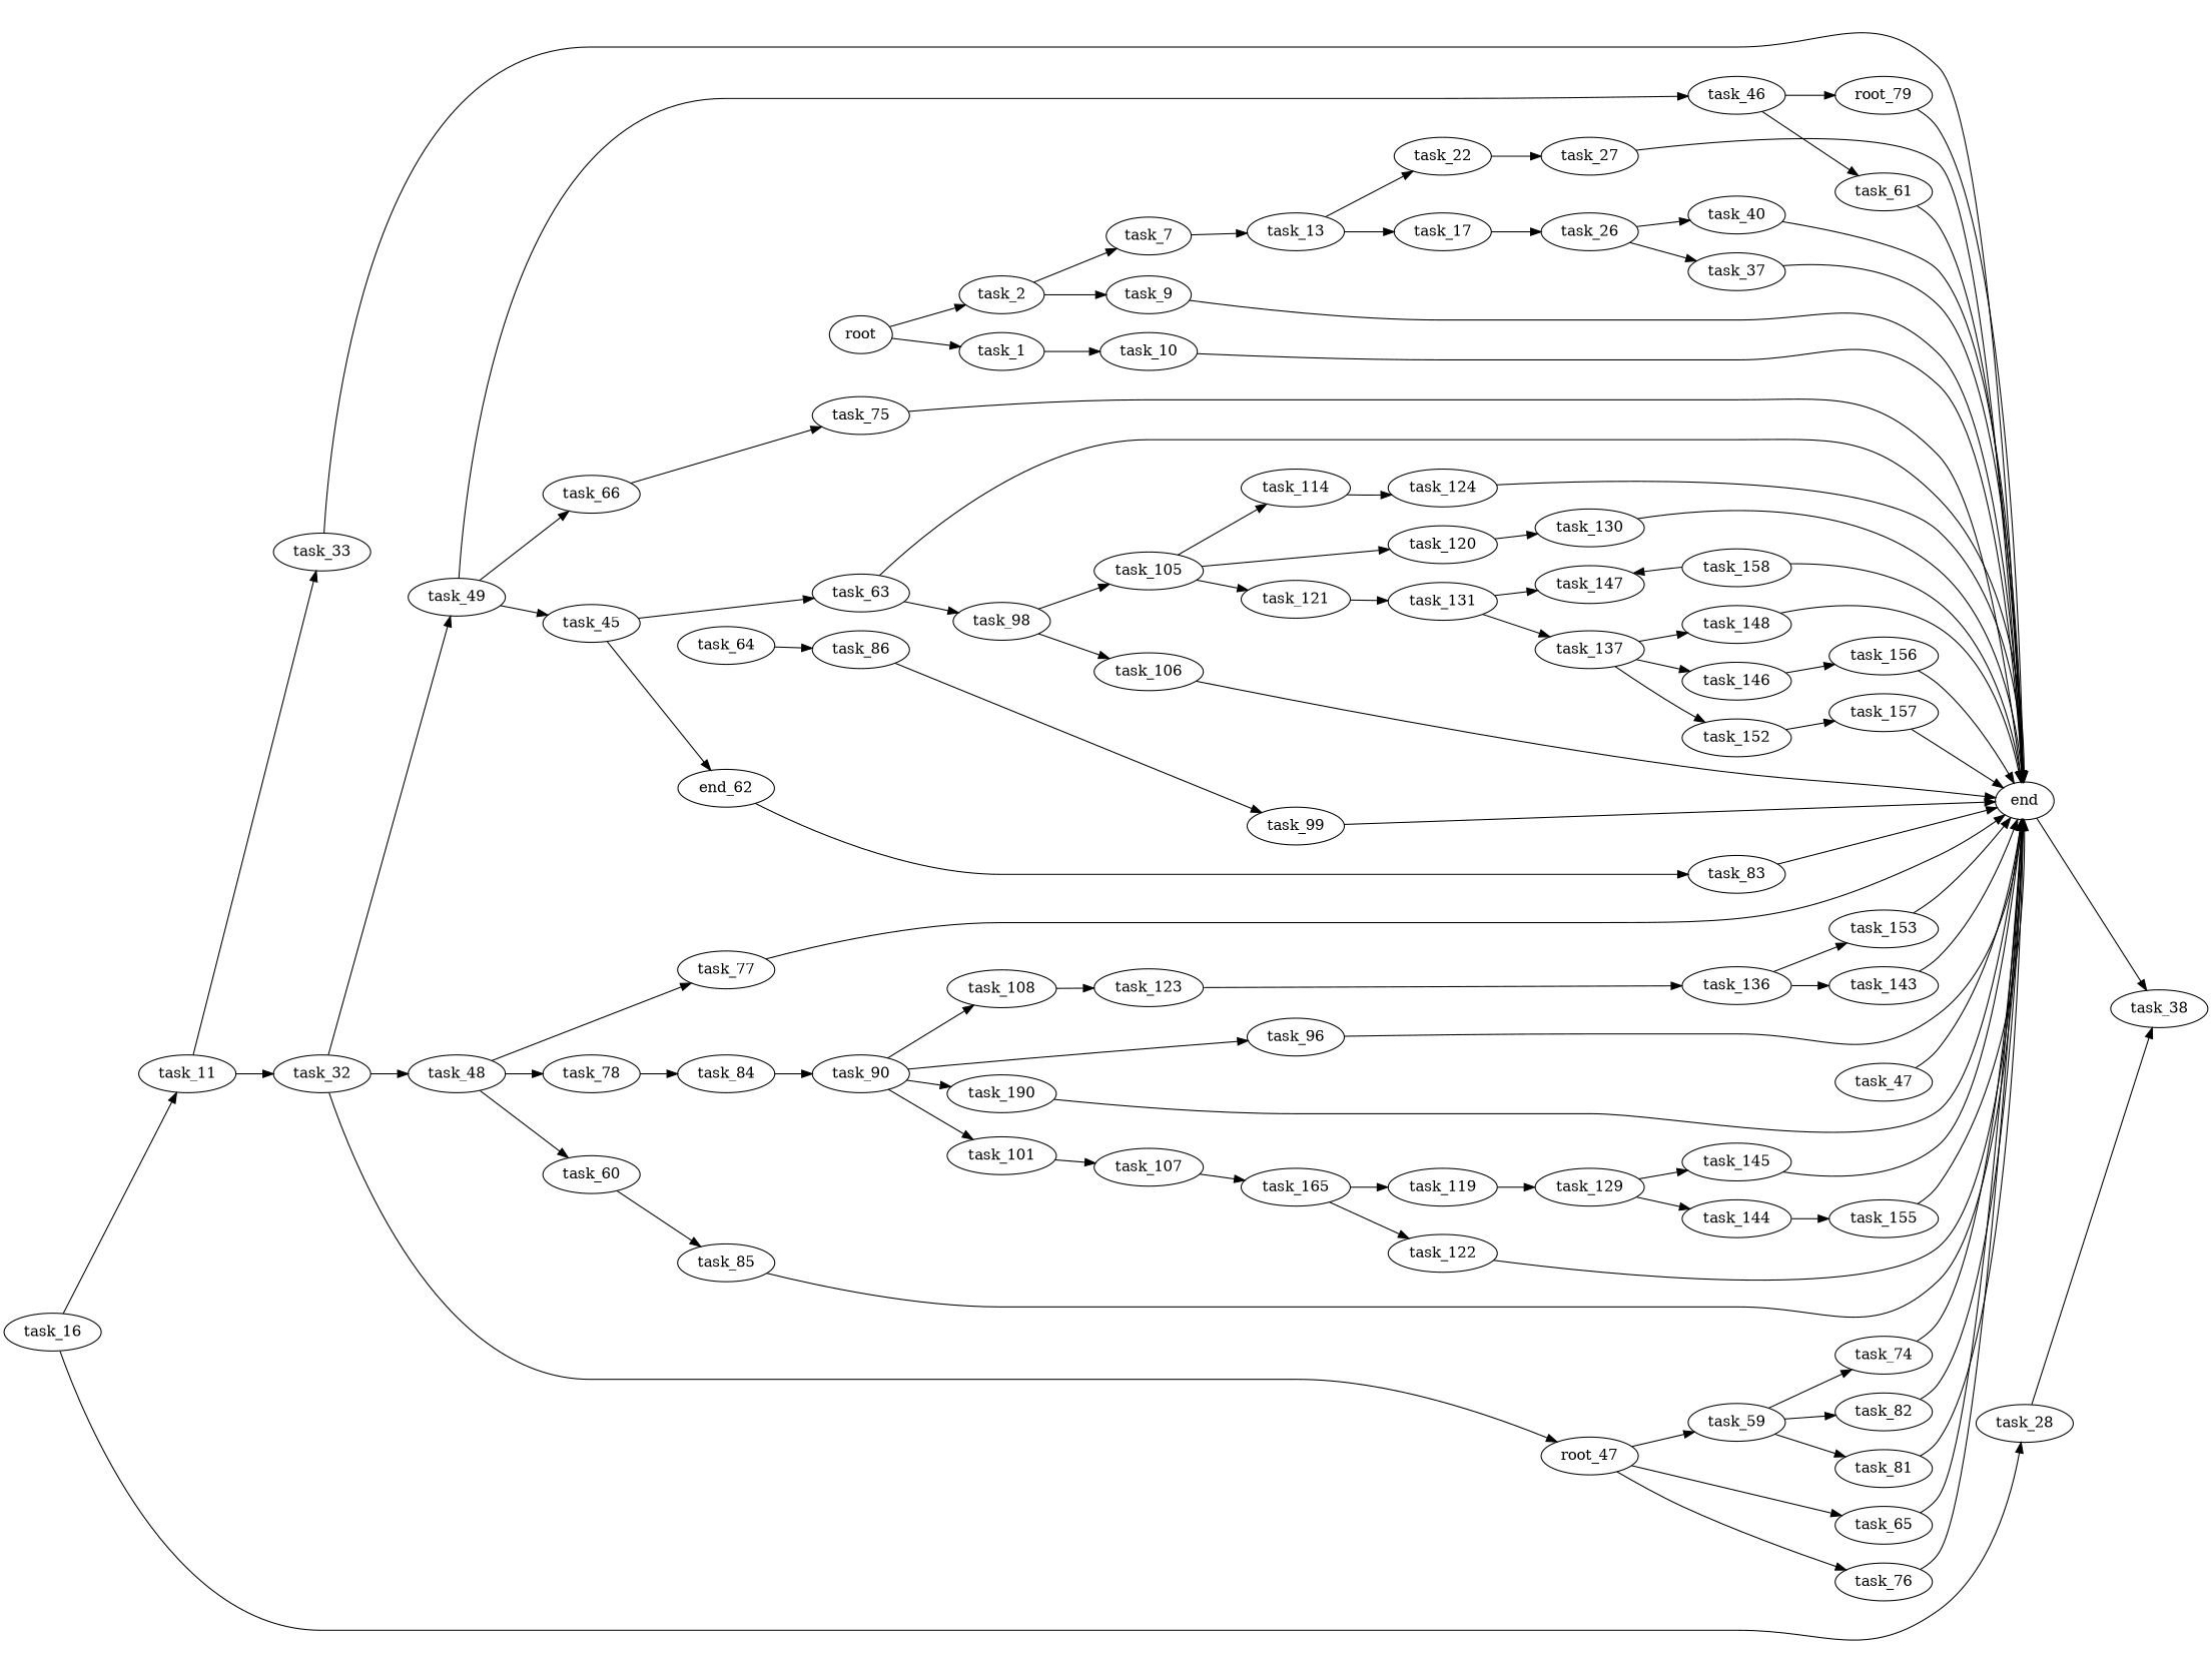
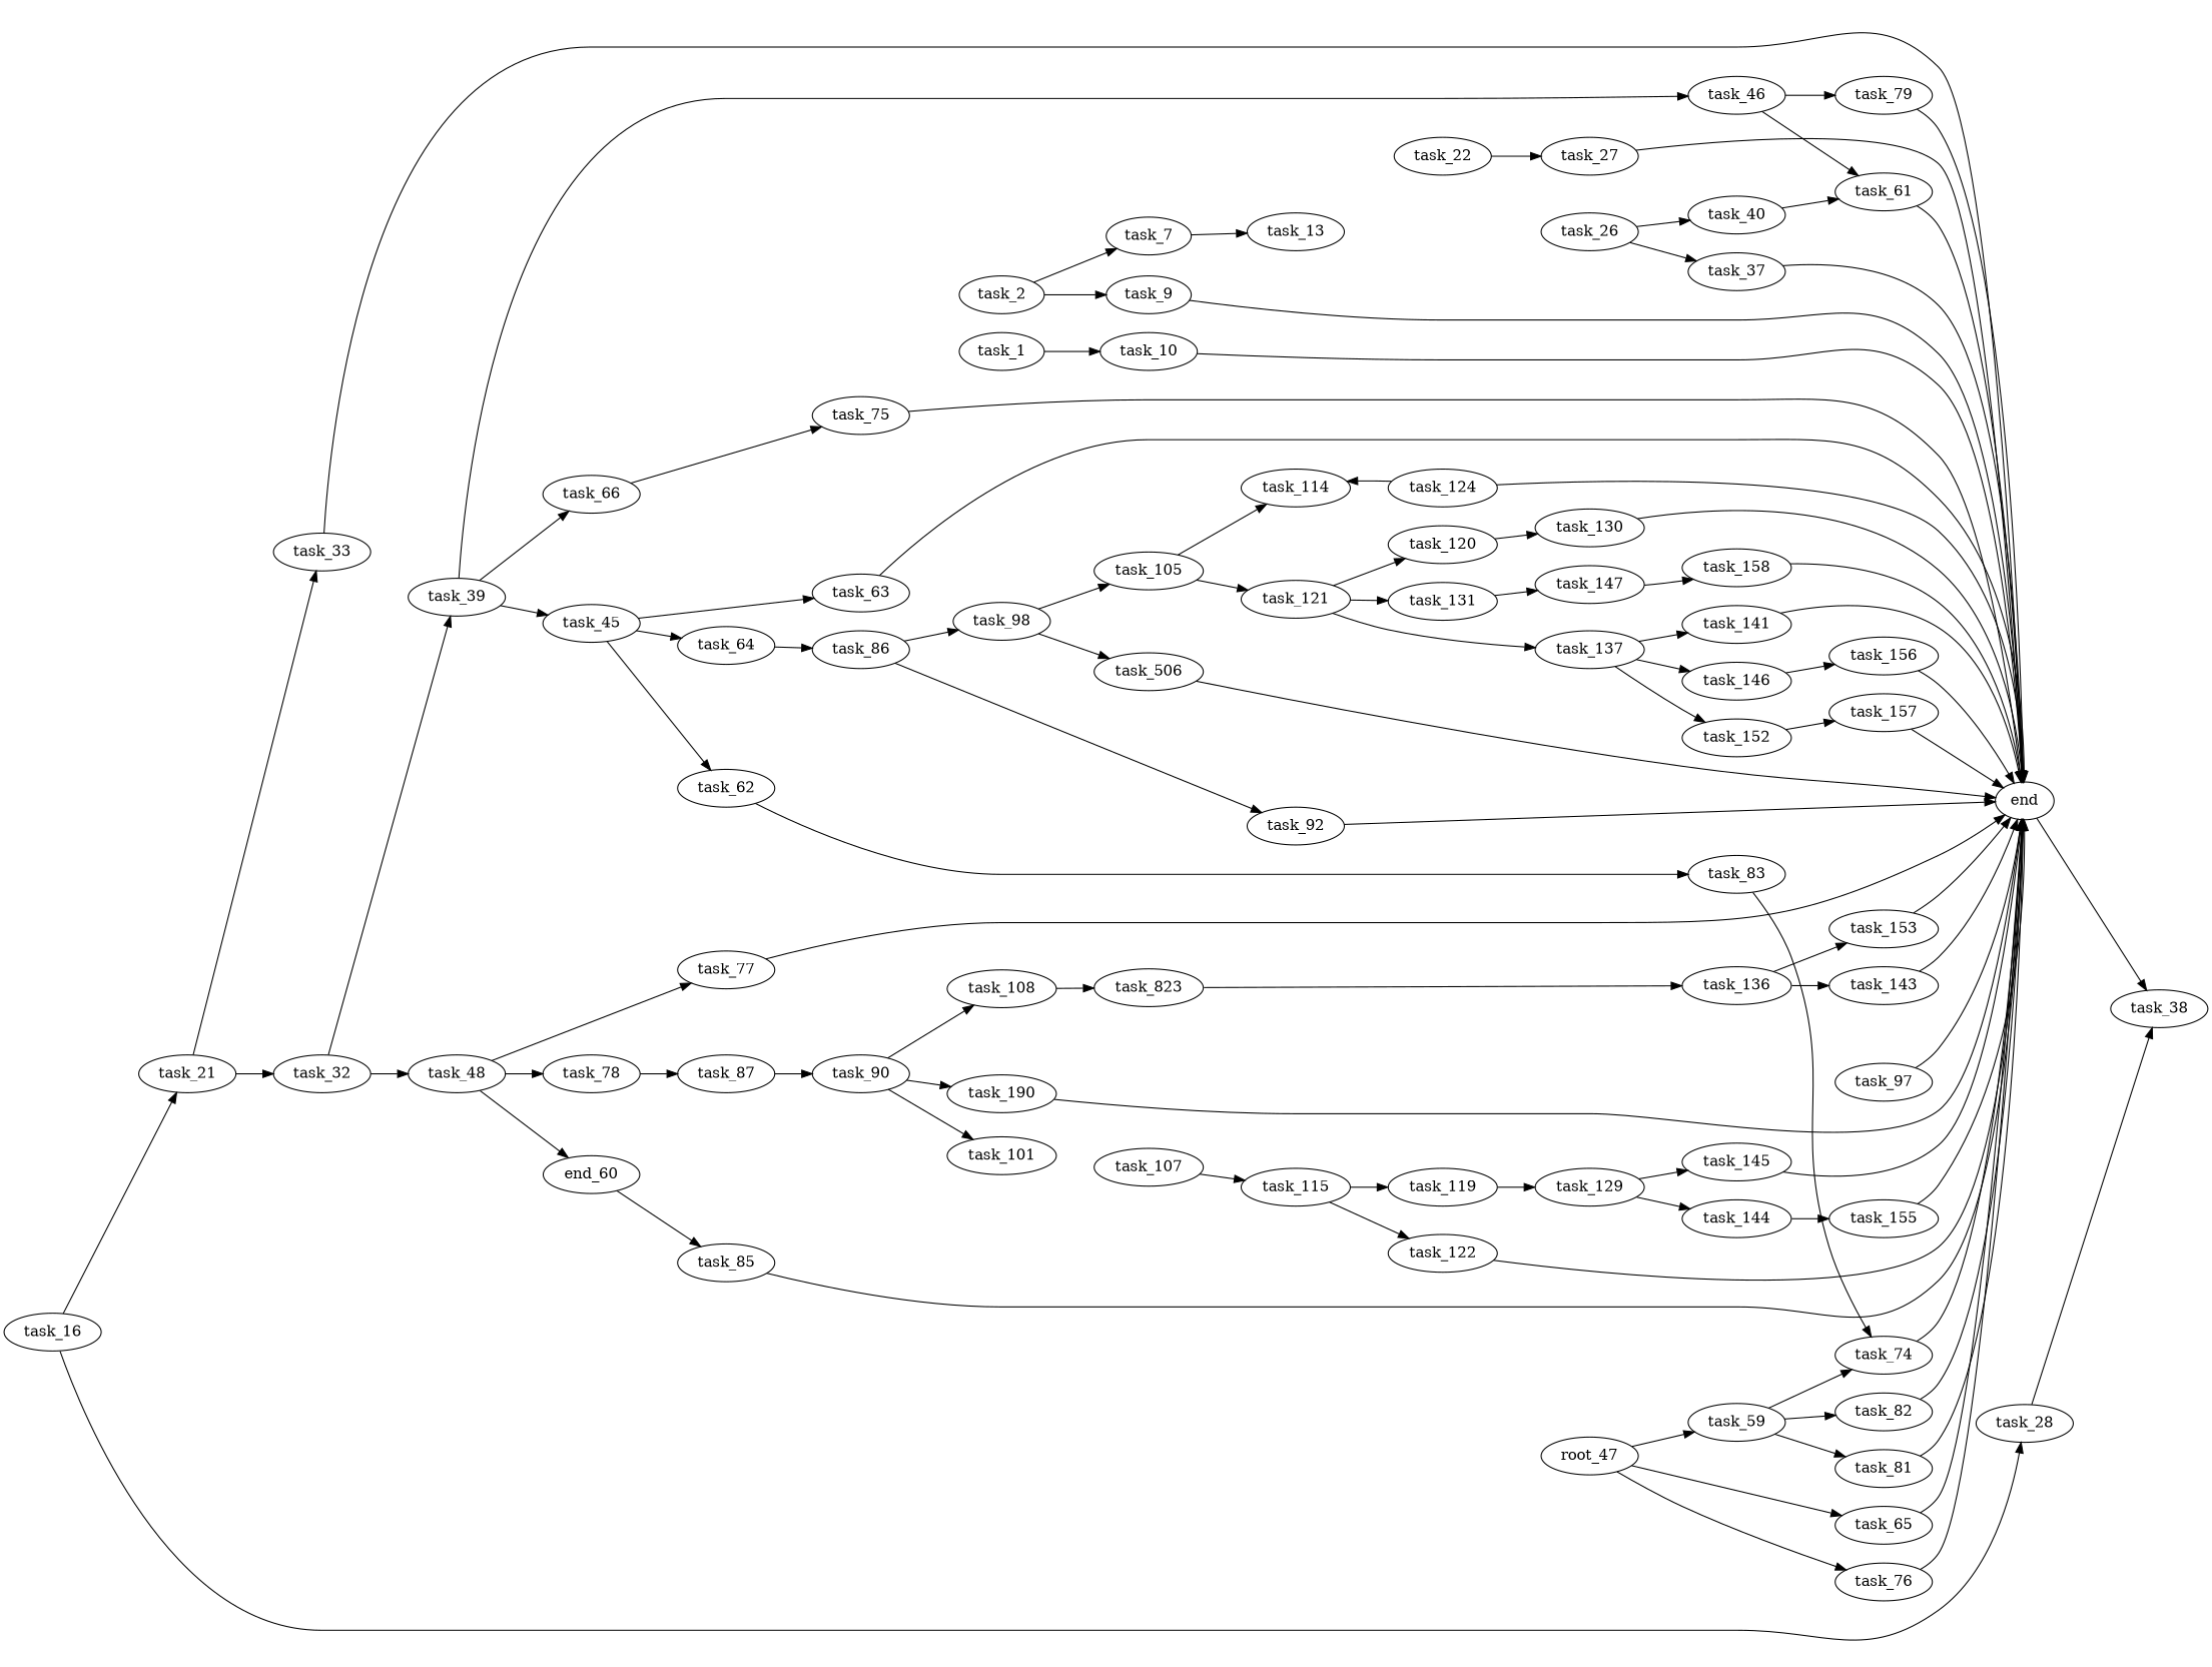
  digraph {
    fontname="DejaVu Serif"
    rankdir=LR
    node [fontname="DejaVu Serif"]
    edge [fontname="DejaVu Serif"]
-   root
    task_1
    task_2
    task_10
    task_7
    task_9
    end
    task_13
    task_38
-   task_17
    task_22
    task_16
-   task_21 [label=task_11]
+   task_21
    task_28
    task_26
    task_27
    task_32
    task_33
    task_37
    task_40
-   task_39 [label=task_49]
+   task_39
    n22 [label=root_47]
    task_48
    task_45
    task_46
    task_66
    task_59
    task_65
    task_76
-   task_60
+   task_60 [label=end_60]
    task_77
    task_78
-   task_62 [label=end_62]
+   task_62
    task_63
    task_64
    task_61
-   task_79 [label=root_79]
+   task_79
    task_75
    task_74
    task_81
    task_82
    task_85
-   task_84
+   task_84 [label=task_87]
    task_83
    task_86
    task_98
-   task_99
+   task_99 [label=task_92]
    task_90
    task_105
-   task_106
-   task_96
+   task_106 [label=task_506]
    n52 [label=task_190]
    task_101
    task_108
-   task_97 [label=task_47]
+   task_97
    task_107
-   task_123
+   task_123 [label=task_823]
    task_114
    task_120
    task_121
-   task_115 [label=task_165]
+   task_115
    task_136
    task_124
    task_130
    task_131
    task_119
    task_122
    task_137
    task_147
    task_129
    task_143
    task_153
    task_144
    task_145
    task_155
    task_146
-   task_148
+   task_148 [label=task_141]
    task_152
    task_158
    task_156
    task_157
-   root -> task_1
-   root -> task_2
    task_1 -> task_10
    task_2 -> task_7
    task_2 -> task_9
    task_10 -> end
    task_7 -> task_13
    task_9 -> end
    end -> task_38
-   task_13 -> task_17
-   task_13 -> task_22
-   task_17 -> task_26
    task_22 -> task_27
    task_16 -> task_21
    task_16 -> task_28
    task_21 -> task_32
    task_21 -> task_33
    task_28 -> task_38
    task_26 -> task_37
    task_26 -> task_40
    task_27 -> end
    task_32 -> task_39
-   task_32 -> n22
    task_32 -> task_48
    task_33 -> end
    task_37 -> end
-   task_40 -> end
+   task_40 -> task_61
    task_39 -> task_45
    task_39 -> task_46
    task_39 -> task_66
    n22 -> task_59
    n22 -> task_65
    n22 -> task_76
    task_48 -> task_60
    task_48 -> task_77
    task_48 -> task_78
    task_45 -> task_62
    task_45 -> task_63
+   task_45 -> task_64
    task_46 -> task_61
    task_46 -> task_79
    task_66 -> task_75
    task_59 -> task_74
    task_59 -> task_81
    task_59 -> task_82
    task_65 -> end
    task_76 -> end
    task_60 -> task_85
    task_77 -> end
    task_78 -> task_84
    task_62 -> task_83
    task_63 -> end
    task_64 -> task_86
    task_61 -> end
    task_79 -> end
    task_75 -> end
    task_74 -> end
    task_81 -> end
    task_82 -> end
    task_85 -> end
    task_84 -> task_90
-   task_83 -> end
-   task_63 -> task_98
+   task_83 -> task_74
+   task_86 -> task_98
    task_86 -> task_99
    task_98 -> task_105
    task_98 -> task_106
    task_99 -> end
-   task_90 -> task_96
    task_90 -> n52
    task_90 -> task_101
    task_90 -> task_108
    task_105 -> task_114
-   task_105 -> task_120
+   task_121 -> task_120
    task_105 -> task_121
    task_106 -> end
-   task_96 -> end
    n52 -> end
-   task_101 -> task_107
    task_108 -> task_123
    task_97 -> end
    task_107 -> task_115
    task_123 -> task_136
-   task_114 -> task_124
+   task_124 -> task_114
    task_120 -> task_130
    task_121 -> task_131
    task_115 -> task_119
    task_115 -> task_122
    task_136 -> task_143
    task_136 -> task_153
    task_124 -> end
    task_130 -> end
-   task_131 -> task_137
+   task_121 -> task_137
    task_131 -> task_147
    task_119 -> task_129
    task_122 -> end
    task_137 -> task_146
    task_137 -> task_148
    task_137 -> task_152
-   task_158 -> task_147
+   task_147 -> task_158
    task_129 -> task_144
    task_129 -> task_145
    task_143 -> end
    task_153 -> end
    task_144 -> task_155
    task_145 -> end
    task_155 -> end
    task_146 -> task_156
    task_148 -> end
    task_152 -> task_157
    task_158 -> end
    task_156 -> end
    task_157 -> end
  }
